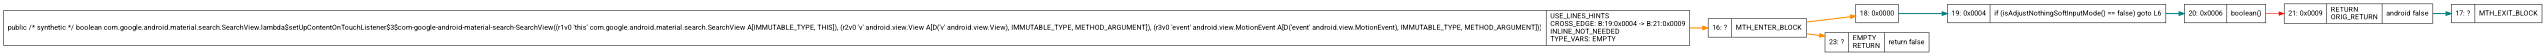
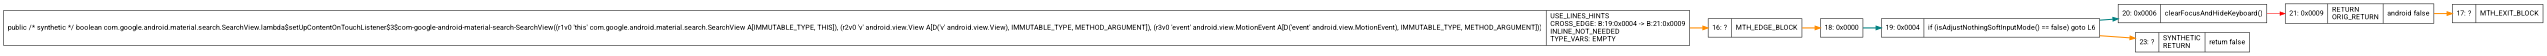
  digraph {
    fontname=Roboto
    rankdir=LR
    node [fontname=Roboto shape=record]
    edge [color=darkorange fontname=Roboto style=bold]
-   n1 [label="{16\:\ ?|MTH_ENTER_BLOCK\l}"]
+   n1 [label="{16\:\ ?|MTH_EDGE_BLOCK\l}"]
    n2 [label="{18\:\ 0x0000}"]
    n3 [label="{19\:\ 0x0004|if (isAdjustNothingSoftInputMode() == false) goto L6\l}"]
-   n4 [label="{20\:\ 0x0006|boolean()\l}"]
-   n5 [label="{23\:\ ?|EMPTY\lRETURN\l|return false\l}"]
+   n4 [label="{20\:\ 0x0006|clearFocusAndHideKeyboard()\l}"]
+   n5 [label="{23\:\ ?|SYNTHETIC\lRETURN\l|return false\l}"]
    n6 [label="{21\:\ 0x0009|RETURN\lORIG_RETURN\l|android false\l}"]
    n7 [label="{17\:\ ?|MTH_EXIT_BLOCK\l}"]
    n8 [label="{public \/* synthetic *\/ boolean com.google.android.material.search.SearchView.lambda$setUpContentOnTouchListener$3$com\-google\-android\-material\-search\-SearchView((r1v0 'this' com.google.android.material.search.SearchView A[IMMUTABLE_TYPE, THIS]), (r2v0 'v' android.view.View A[D('v' android.view.View), IMMUTABLE_TYPE, METHOD_ARGUMENT]), (r3v0 'event' android.view.MotionEvent A[D('event' android.view.MotionEvent), IMMUTABLE_TYPE, METHOD_ARGUMENT]))  | USE_LINES_HINTS\lCROSS_EDGE: B:19:0x0004 \-\> B:21:0x0009\lINLINE_NOT_NEEDED\lTYPE_VARS: EMPTY\l}"]
    n1 -> n2
    n2 -> n3 [color=teal]
    n3 -> n4 [color=teal]
-   n1 -> n5
+   n3 -> n5
    n4 -> n6 [color=red style=solid]
-   n6 -> n7 [color=teal]
+   n6 -> n7
    n8 -> n1
  }
